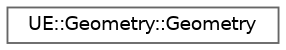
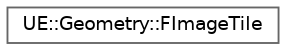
  digraph {
    rankdir=TB
-   n1 [color=grey40 fillcolor=white fontname=Helvetica fontsize=10 height=0.2 label="UE::Geometry::Geometry" shape=box style=filled width=0.4]
+   n1 [color=grey40 fillcolor=white fontname=Helvetica fontsize=10 height=0.2 label="UE::Geometry::FImageTile" shape=box style=filled width=0.4]
  }
